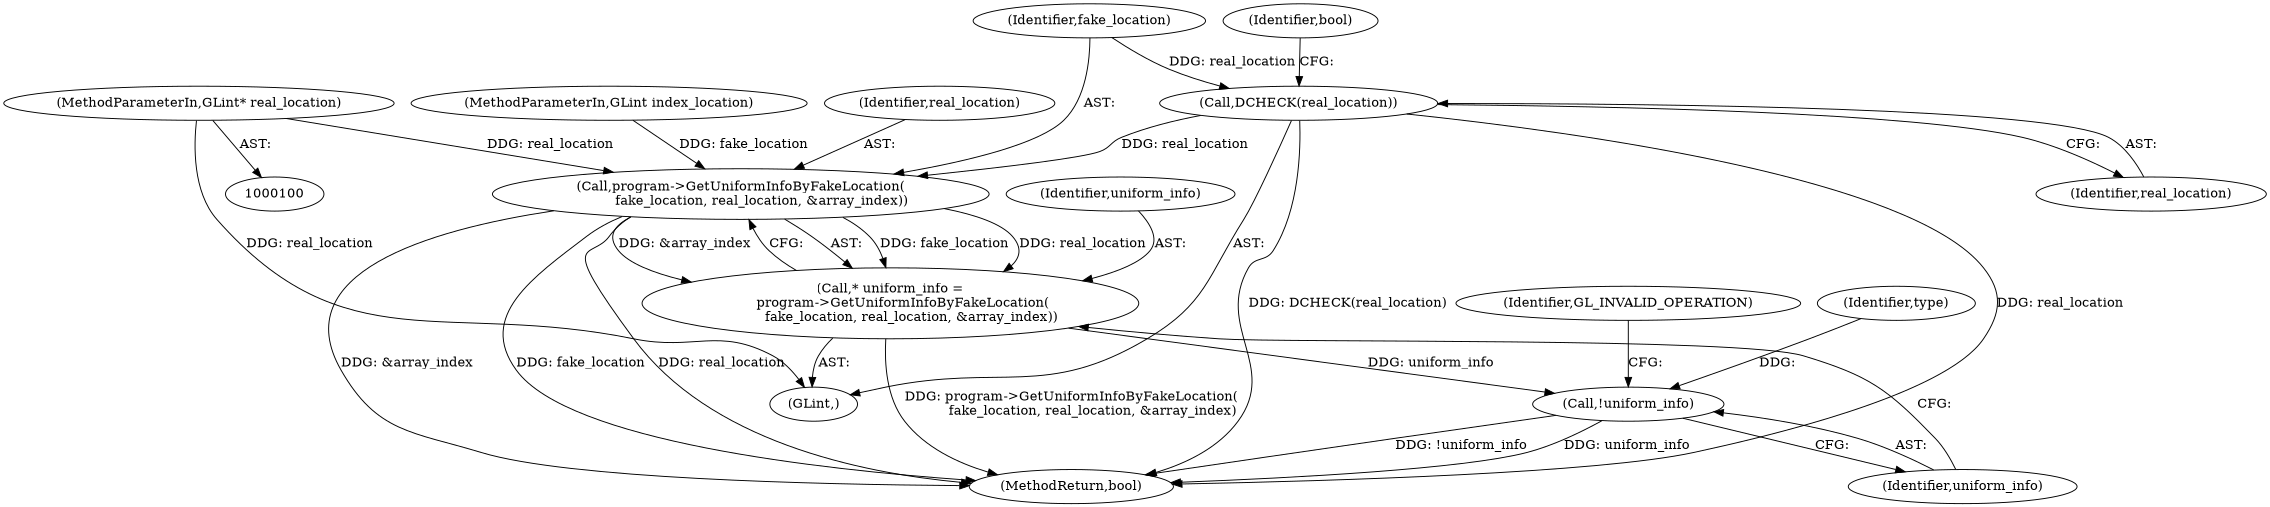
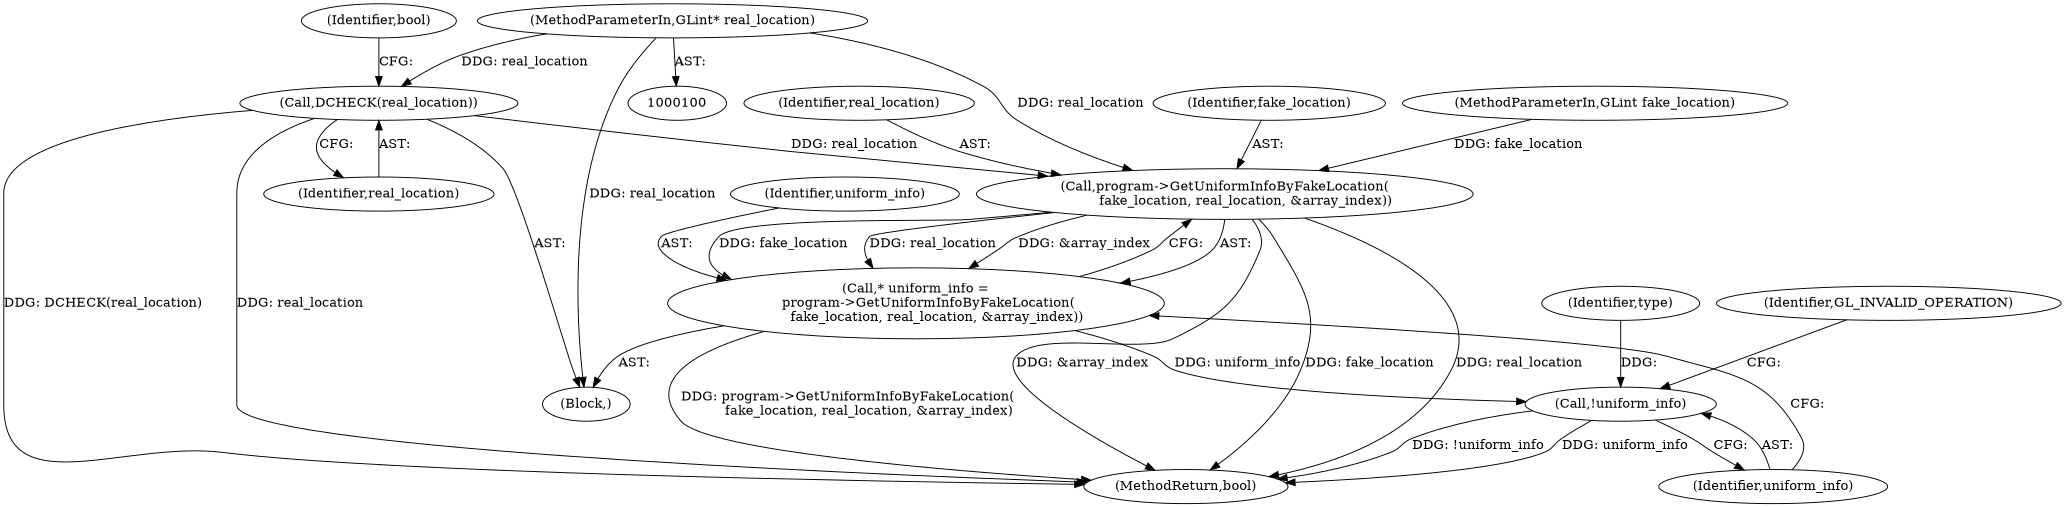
  digraph {
    n1 [label="(Call,DCHECK(real_location))"]
    n2 [label="(Call,program->GetUniformInfoByFakeLocation(\n          fake_location, real_location, &array_index))"]
    n3 [label="(MethodReturn,bool)"]
-   n4 [label="(GLint,)"]
+   n4 [label="(Block,)"]
    n5 [label="(Identifier,real_location)"]
    n6 [label="(Call,* uniform_info =\n      program->GetUniformInfoByFakeLocation(\n          fake_location, real_location, &array_index))"]
    n7 [label="(MethodParameterIn,GLint* real_location)"]
    1000100
    n9 [label="(Call,!uniform_info)"]
    n10 [label="(Identifier,uniform_info)"]
    n11 [label="(Identifier,uniform_info)"]
    n12 [label="(Identifier,fake_location)"]
    n13 [label="(Identifier,type)"]
    n14 [label="(Identifier,GL_INVALID_OPERATION)"]
-   n15 [label="(MethodParameterIn,GLint index_location)"]
+   n15 [label="(MethodParameterIn,GLint fake_location)"]
    n16 [label="(Identifier,real_location)"]
    n17 [label="(Identifier,bool)"]
    n1 -> n2 [label="DDG: real_location"]
    n1 -> n3 [label="DDG: DCHECK(real_location)"]
    n1 -> n3 [label="DDG: real_location"]
    n1 -> n4 [label="AST: "]
    n1 -> n5 [label="CFG: "]
    n2 -> n3 [label="DDG: real_location"]
    n2 -> n3 [label="DDG: &array_index"]
    n2 -> n3 [label="DDG: fake_location"]
    n2 -> n6 [label="AST: "]
    n2 -> n6 [label="DDG: fake_location"]
    n2 -> n6 [label="DDG: real_location"]
    n2 -> n6 [label="DDG: &array_index"]
    n5 -> n1 [label="AST: "]
    n6 -> n2 [label="CFG: "]
    n6 -> n3 [label="DDG: program->GetUniformInfoByFakeLocation(\n          fake_location, real_location, &array_index)"]
    n6 -> n4 [label="AST: "]
    n6 -> n9 [label="DDG: uniform_info"]
-   n12 -> n1 [label="DDG: real_location"]
+   n7 -> n1 [label="DDG: real_location"]
    n7 -> n2 [label="DDG: real_location"]
    n7 -> n4 [label="DDG: real_location"]
    n7 -> 1000100 [label="AST: "]
    n9 -> n3 [label="DDG: !uniform_info"]
    n9 -> n3 [label="DDG: uniform_info"]
    n9 -> n10 [label="CFG: "]
    n10 -> n6 [label="CFG: "]
    n10 -> n9 [label="AST: "]
    n11 -> n6 [label="AST: "]
    n12 -> n2 [label="AST: "]
    n13 -> n9 [label="DDG: "]
    n14 -> n9 [label="CFG: "]
    n15 -> n2 [label="DDG: fake_location"]
    n16 -> n2 [label="AST: "]
    n17 -> n1 [label="CFG: "]
  }
